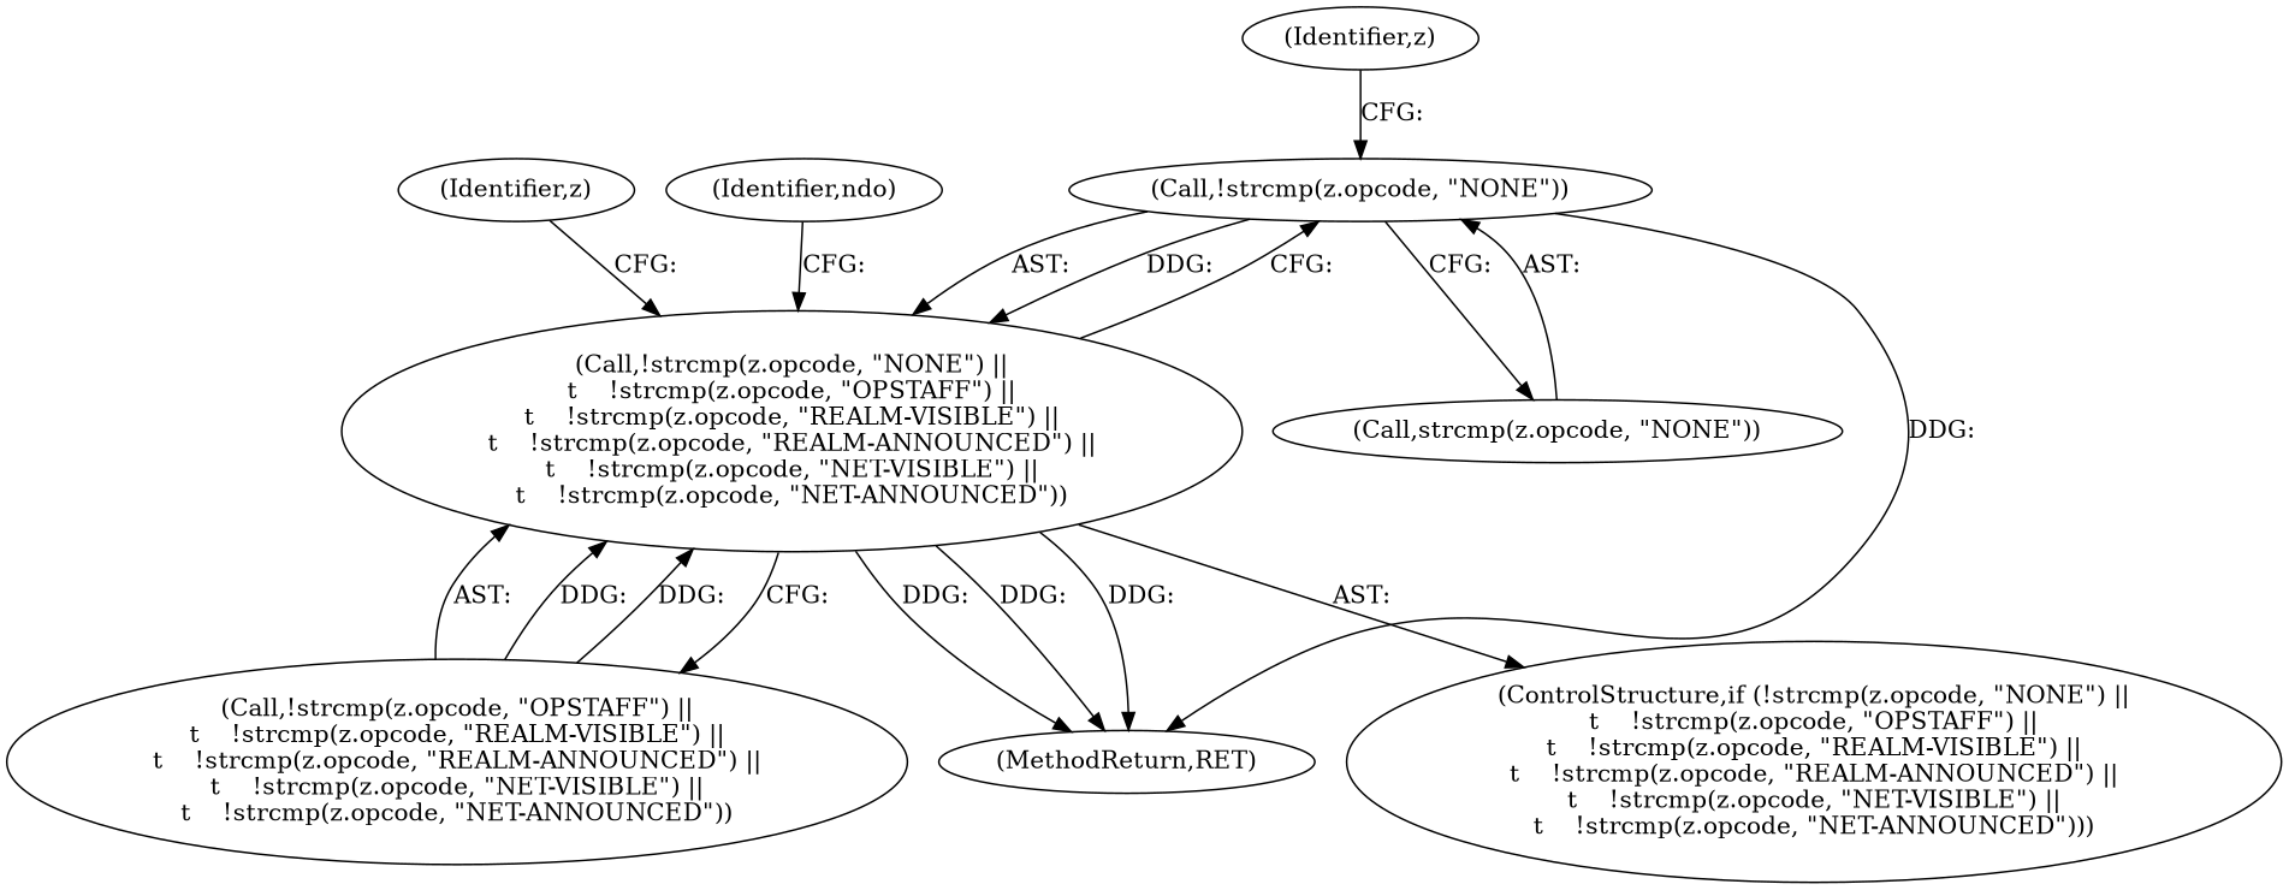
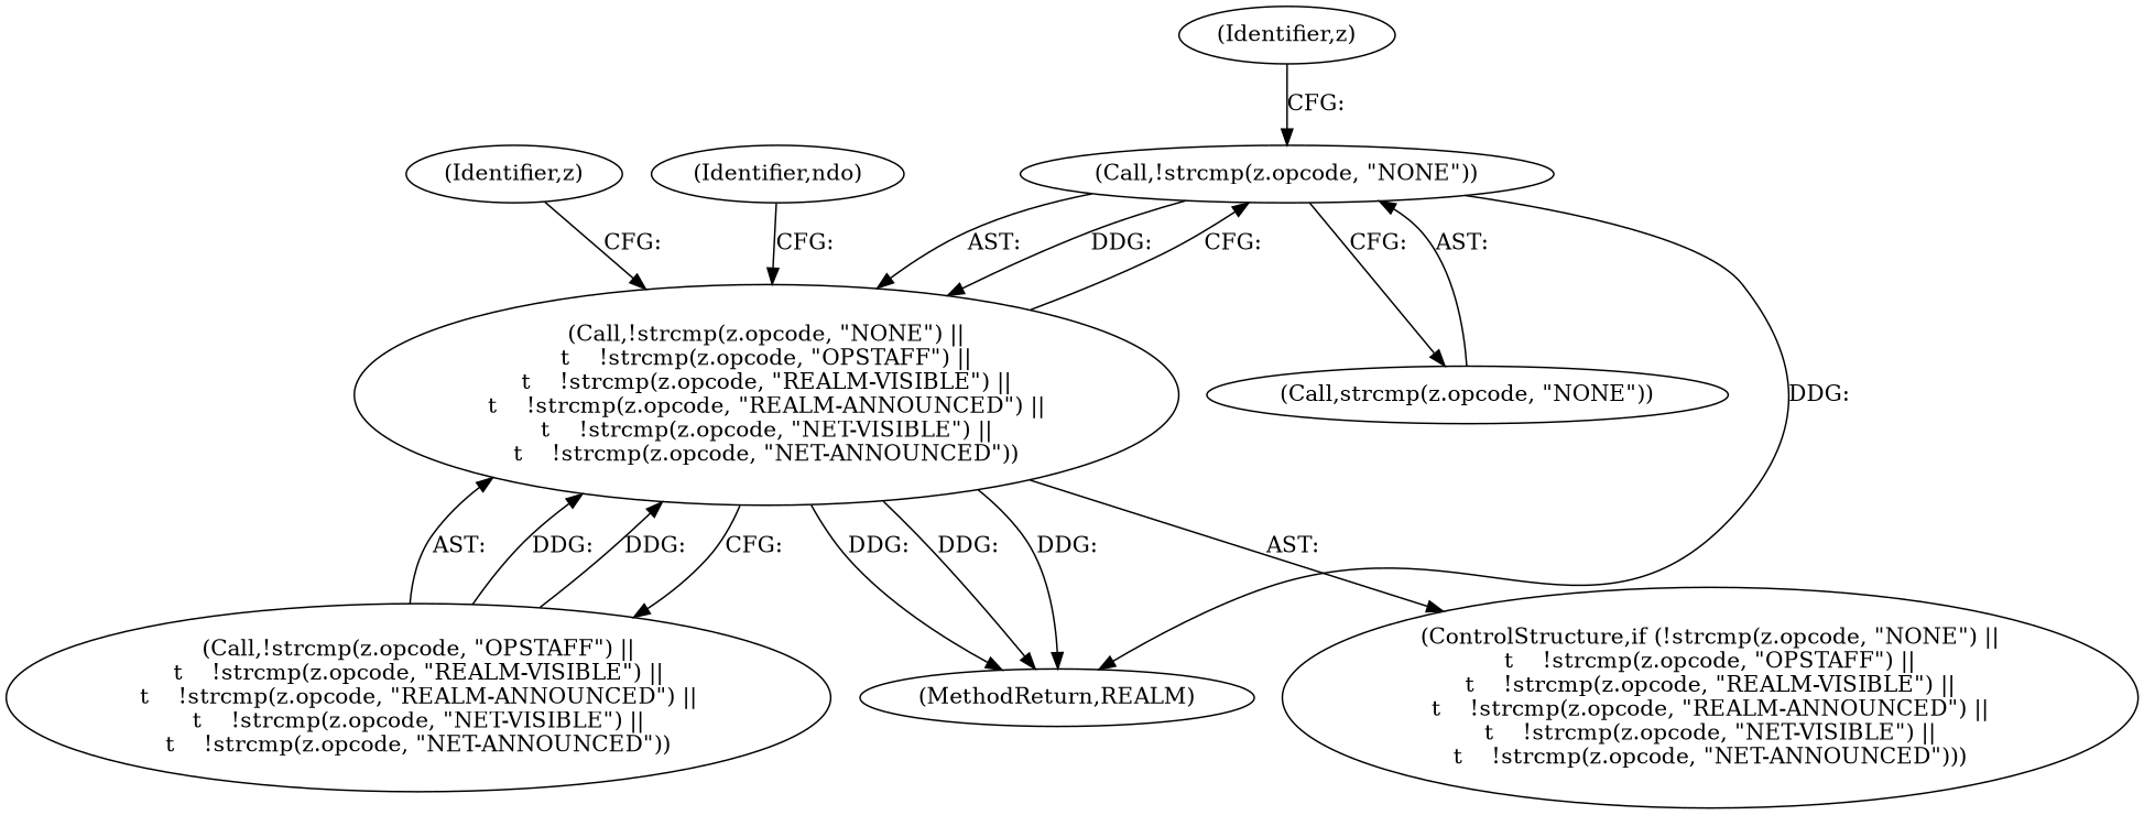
  digraph {
    n1 [label="(Call,!strcmp(z.opcode, \"NONE\"))"]
    n2 [label="(Call,!strcmp(z.opcode, \"NONE\") ||\n\t    !strcmp(z.opcode, \"OPSTAFF\") ||\n\t    !strcmp(z.opcode, \"REALM-VISIBLE\") ||\n\t    !strcmp(z.opcode, \"REALM-ANNOUNCED\") ||\n\t    !strcmp(z.opcode, \"NET-VISIBLE\") ||\n\t    !strcmp(z.opcode, \"NET-ANNOUNCED\"))"]
    n3 [label="(Call,strcmp(z.opcode, \"NONE\"))"]
-   n4 [label="(MethodReturn,RET)"]
+   n4 [label="(MethodReturn,REALM)"]
    n5 [label="(Call,!strcmp(z.opcode, \"OPSTAFF\") ||\n\t    !strcmp(z.opcode, \"REALM-VISIBLE\") ||\n\t    !strcmp(z.opcode, \"REALM-ANNOUNCED\") ||\n\t    !strcmp(z.opcode, \"NET-VISIBLE\") ||\n\t    !strcmp(z.opcode, \"NET-ANNOUNCED\"))"]
    n6 [label="(ControlStructure,if (!strcmp(z.opcode, \"NONE\") ||\n\t    !strcmp(z.opcode, \"OPSTAFF\") ||\n\t    !strcmp(z.opcode, \"REALM-VISIBLE\") ||\n\t    !strcmp(z.opcode, \"REALM-ANNOUNCED\") ||\n\t    !strcmp(z.opcode, \"NET-VISIBLE\") ||\n\t    !strcmp(z.opcode, \"NET-ANNOUNCED\")))"]
    n7 [label="(Identifier,z)"]
    n8 [label="(Identifier,z)"]
    n9 [label="(Identifier,ndo)"]
    n1 -> n2 [label="AST: "]
    n1 -> n2 [label="DDG: "]
    n1 -> n3 [label="CFG: "]
    n1 -> n4 [label="DDG: "]
    n2 -> n1 [label="CFG: "]
    n2 -> n4 [label="DDG: "]
    n2 -> n4 [label="DDG: "]
    n2 -> n4 [label="DDG: "]
    n2 -> n5 [label="CFG: "]
    n2 -> n6 [label="AST: "]
    n3 -> n1 [label="AST: "]
    n5 -> n2 [label="AST: "]
    n5 -> n2 [label="DDG: "]
    n5 -> n2 [label="DDG: "]
    n7 -> n2 [label="CFG: "]
    n8 -> n1 [label="CFG: "]
    n9 -> n2 [label="CFG: "]
  }
